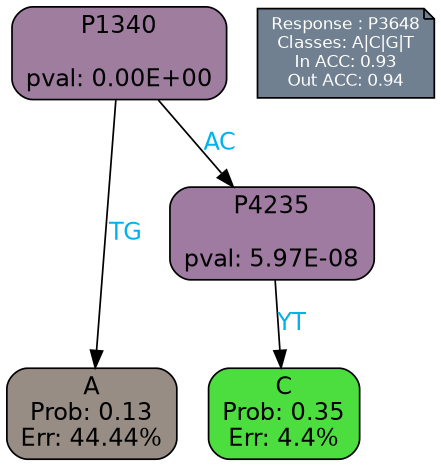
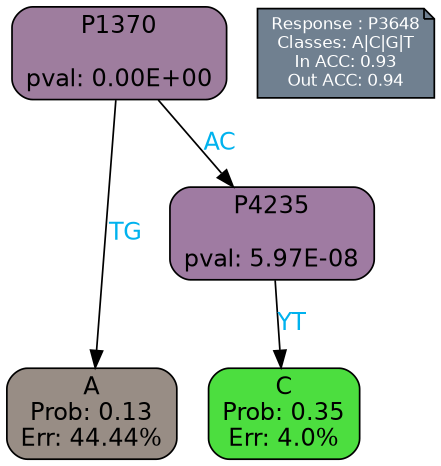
  digraph {
    ranksep=equally
    splines=polylines
    node [color=black fontname=helvetica shape=box style="filled, rounded"]
    edge [fontcolor=deepskyblue2 fontname=helvetica]
-   n1 [fillcolor="#4cde3f" label="C\nProb: 0.35\nErr: 4.4%"]
+   n1 [fillcolor="#4cde3f" label="C\nProb: 0.35\nErr: 4.0%"]
    n2 [fillcolor="#988d85" label="A\nProb: 0.13\nErr: 44.44%"]
    n3 [align=left fillcolor=slategray fontcolor=white fontsize=10 label="Response : P3648\nClasses: A|C|G|T\nIn ACC: 0.93\nOut ACC: 0.94\n" shape=note style=filled]
-   n4 [fillcolor="#9e7d9e" label="P1340\n\npval: 0.00E+00"]
+   n4 [fillcolor="#9e7d9e" label="P1370\n\npval: 0.00E+00"]
    n5 [fillcolor="#9f7ba2" label="P4235\n\npval: 5.97E-08"]
    subgraph sub_1 {
      rank=same
      n1
      n2
    }
    subgraph sub_2 {
      rank=same
      n3
      n4
    }
    n4 -> n2 [label=TG]
    n4 -> n5 [label=AC]
    n5 -> n1 [label=YT]
  }
